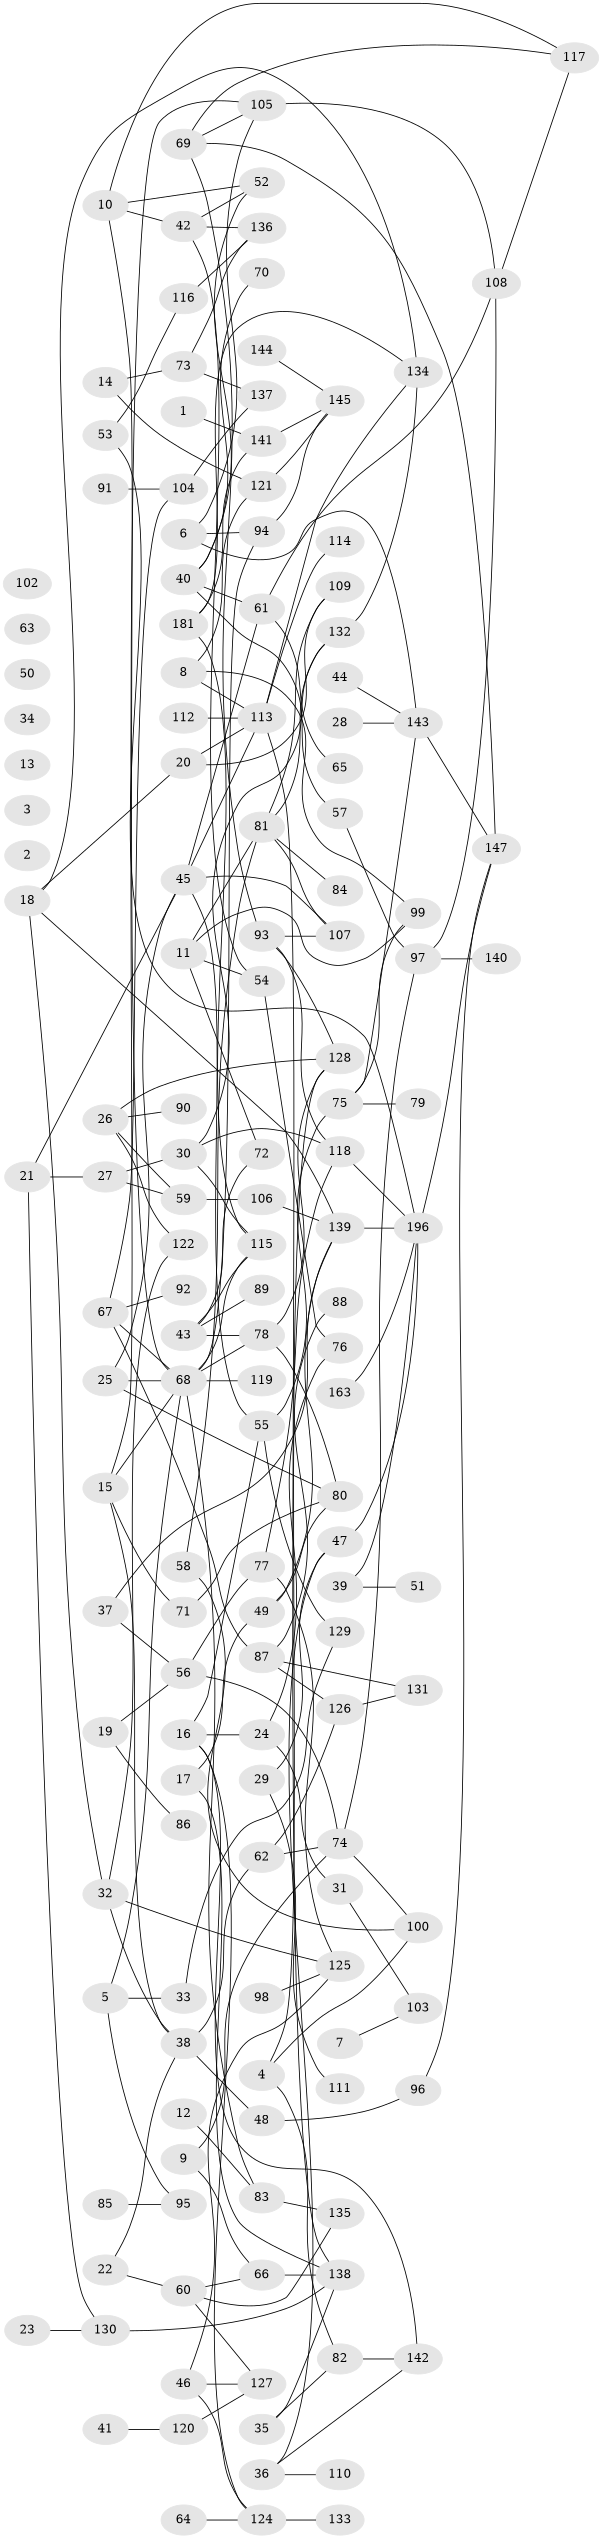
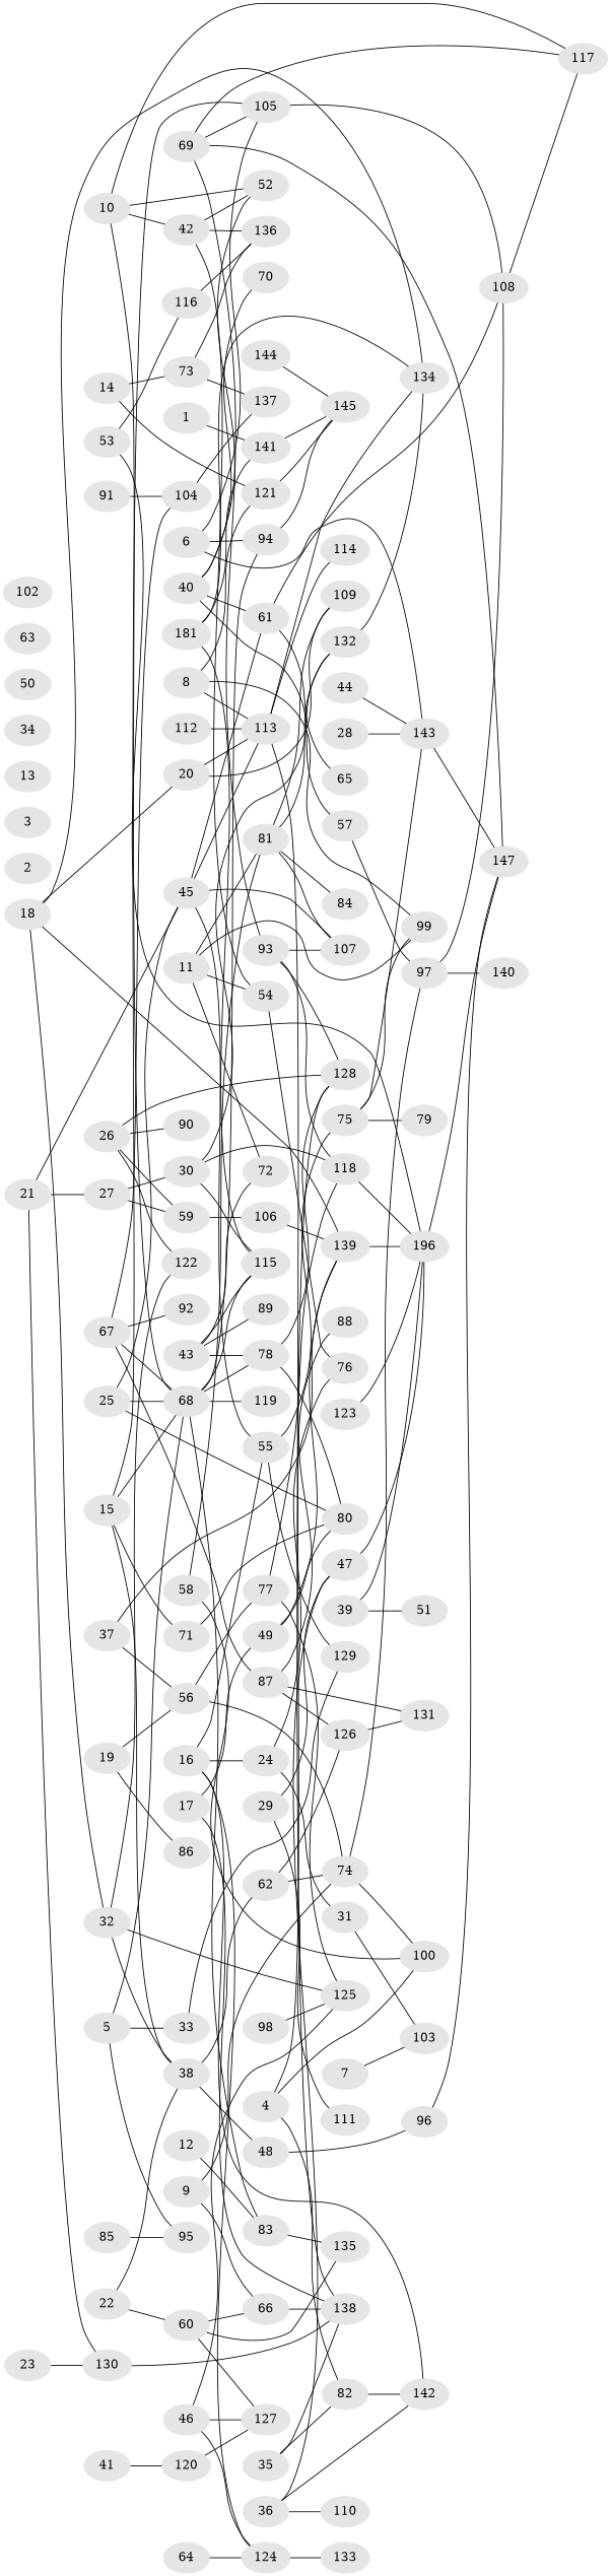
  graph {
    rankdir=LR
    node [color=gray90 style=filled]
    1
    141
    145
    2
    3
    4
    82
    100
    128
    142
    5
    33
    68
    95
    129
    94
    83
    115
    78
    119
    6
    105
    143
    108
    147
    7
    103
    8
    99
    113
    121
    138
    134
    114
    9
    66
    74
    97
    10
    42
    52
    117
    54
    136
    11
    72
    81
    76
    109
    132
    107
    84
    12
    135
    13
    14
    73
    137
    15
    38
    71
    48
    62
    80
    16
    24
    55
    124
    31
    75
    133
    17
    49
    139
    18
    20
    32
    122
    125
    n80 [label=196]
    19
    56
    86
    77
    21
    27
    45
    130
    59
    30
    61
    22
    60
    127
    23
    25
    26
    90
    106
    118
    28
    29
    47
    111
    34
    35
    36
    110
    37
    96
    126
    39
    51
    40
    57
    70
    65
    41
    120
    43
    89
    44
    46
    50
    53
    116
    79
    140
    58
    131
    63
    64
    67
    87
    92
    104
    88
    69
    93
    85
    91
    98
    n143 [label=181]
    102
    112
-   123 [label=163]
+   123
    144
    1 -- 141
    141 -- 145
    4 -- 82
    4 -- 100
    4 -- 128
    82 -- 142
    5 -- 33
    5 -- 68
    5 -- 95
    33 -- 129
    68 -- 94
    68 -- 83
    68 -- 115
    68 -- 78
    68 -- 119
    94 -- 145
    83 -- 135
    78 -- 128
    78 -- 80
    6 -- 94
    6 -- 105
    6 -- 143
    105 -- 108
    143 -- 147
    108 -- 117
    7 -- 103
    8 -- 99
    8 -- 113
    8 -- 121
    113 -- 138
    113 -- 134
    113 -- 114
    121 -- 145
    9 -- 66
    9 -- 74
    66 -- 138
    74 -- 100
    74 -- 97
    97 -- 108
    97 -- 140
    10 -- 68
    10 -- 42
    10 -- 52
    10 -- 117
    42 -- 52
    42 -- 54
    42 -- 136
    54 -- 76
    11 -- 99
    11 -- 54
    11 -- 72
    11 -- 81
    81 -- 109
    81 -- 132
    81 -- 107
    81 -- 84
    132 -- 134
    12 -- 83
    14 -- 121
    14 -- 73
    73 -- 136
    73 -- 137
    15 -- 68
    15 -- 105
    15 -- 38
    15 -- 71
    38 -- 48
    38 -- 62
    71 -- 80
    48 -- 96
    62 -- 74
    62 -- 126
    16 -- 142
    16 -- 24
    16 -- 55
    16 -- 124
    24 -- 76
    24 -- 31
    55 -- 129
    55 -- 75
    124 -- 133
    31 -- 103
    75 -- 143
    75 -- 99
    75 -- 79
    17 -- 138
    17 -- 49
    49 -- 80
    49 -- 139
    139 -- n80
    18 -- 134
    18 -- 139
    18 -- 20
    18 -- 32
    20 -- 113
    20 -- 109
    32 -- 38
    32 -- 122
    32 -- 125
    n80 -- 147
    19 -- 56
    19 -- 86
    56 -- 74
    56 -- 77
    77 -- 125
    77 -- 118
    21 -- 27
    21 -- 45
    21 -- 130
    27 -- 59
    27 -- 30
    45 -- 113
    45 -- 107
    45 -- 55
    45 -- 61
    130 -- 138
    59 -- 106
    30 -- 115
    30 -- 132
    30 -- 118
    61 -- 108
    61 -- 65
    22 -- 38
    22 -- 60
    60 -- 66
    60 -- 135
    60 -- 127
    23 -- 130
    25 -- 68
    25 -- 80
    25 -- 45
    26 -- 128
    26 -- 122
    26 -- 59
    26 -- 90
    106 -- 139
    118 -- n80
    28 -- 143
    29 -- 47
    29 -- 111
    47 -- n80
    35 -- 82
    35 -- 138
    36 -- 142
    36 -- 47
    36 -- 110
    37 -- 139
    37 -- 56
    96 -- 147
    126 -- 131
    39 -- n80
    39 -- 51
    40 -- 52
    40 -- 61
    40 -- 57
    40 -- 70
    57 -- 97
    41 -- 120
    120 -- 127
    43 -- 115
    43 -- 78
    43 -- 72
    43 -- 89
    44 -- 143
    46 -- 124
    46 -- 125
    46 -- 127
    53 -- n80
    53 -- 116
    116 -- 136
    58 -- 100
    58 -- 81
    64 -- 124
    67 -- 68
    67 -- 87
    67 -- 92
    67 -- 104
    87 -- 126
    87 -- 131
    87 -- 88
    104 -- 137
    69 -- 105
    69 -- 147
    69 -- 117
    69 -- 93
    93 -- 128
    93 -- 107
    93 -- 118
    85 -- 95
    91 -- 104
    98 -- 125
    n143 -- 141
    n143 -- 115
    n143 -- 134
    112 -- 113
    123 -- n80
    144 -- 145
  }
